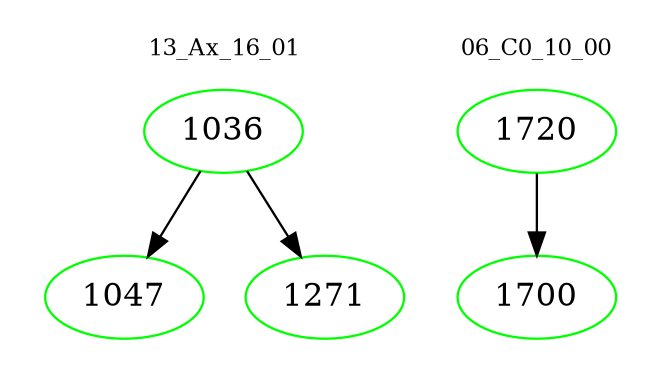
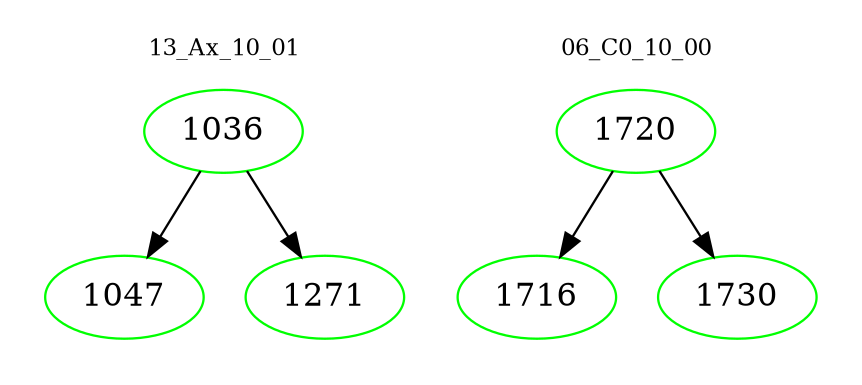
  digraph {
    node [color=green]
    edge [color=black]
    n1 [label=1036]
    n2 [label=1047]
    n3 [label=1271]
    n4 [label=1720]
-   n6 [label=1700]
+   n5 [label=1716]
+   n6 [label=1730]
    subgraph cluster_1 {
      color=white
      fontsize=10
-     label="13_Ax_16_01"
+     label="13_Ax_10_01"
      n1
      n2
      n3
    }
    subgraph cluster_2 {
      color=white
      fontsize=10
      label="06_C0_10_00"
      n4
+     n5
      n6
    }
    n1 -> n2
    n1 -> n3
+   n4 -> n5
    n4 -> n6
  }
